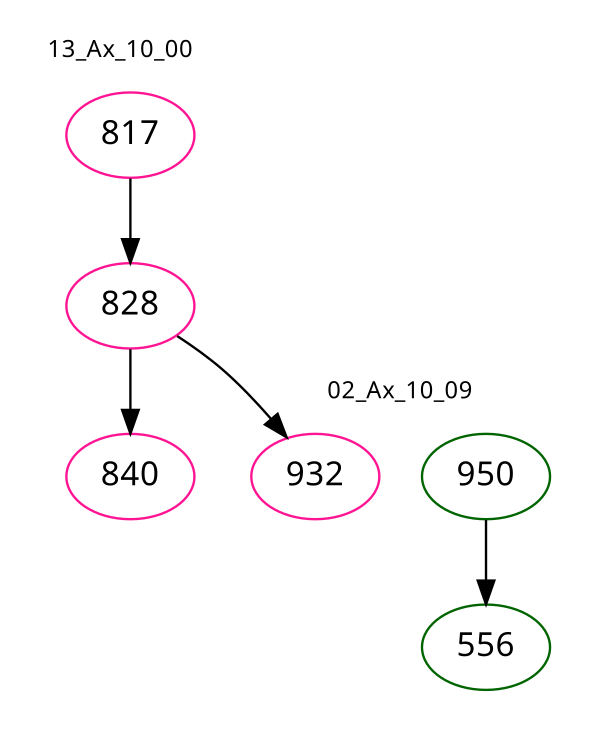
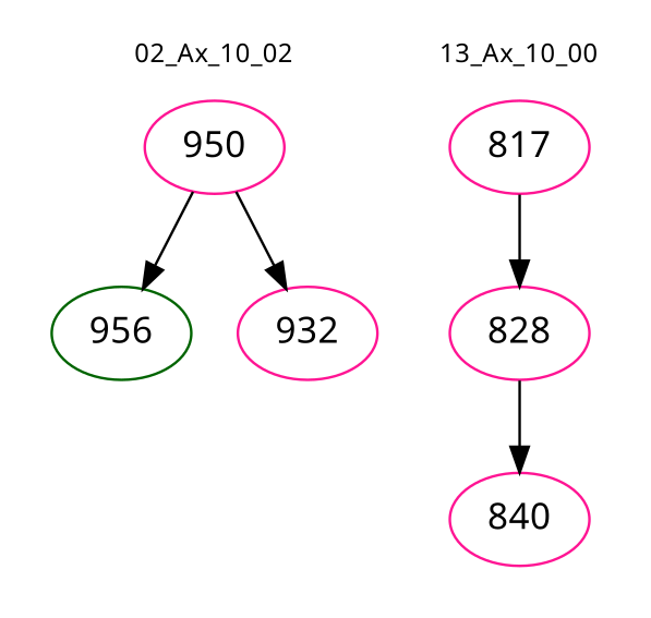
  digraph {
    fontname="Noto Sans"
    node [color=deeppink fontname="Noto Sans"]
    edge [color=black fontname="Noto Sans"]
-   n1 [color=darkgreen label=556]
-   n2 [color=darkgreen label=950]
+   n1 [color=darkgreen label=956]
+   n2 [label=950]
    n3 [label=932]
    n4 [label=817]
    n5 [label=828]
    n6 [label=840]
    subgraph cluster_1 {
      color=white
      fontsize=10
-     label="02_Ax_10_09"
+     label="02_Ax_10_02"
      n1
      n2
      n3
    }
    subgraph cluster_2 {
      color=white
      fontsize=10
      label="13_Ax_10_00"
      n4
      n5
      n6
    }
    n2 -> n1
-   n5 -> n3
+   n2 -> n3
    n4 -> n5
    n5 -> n6
  }
